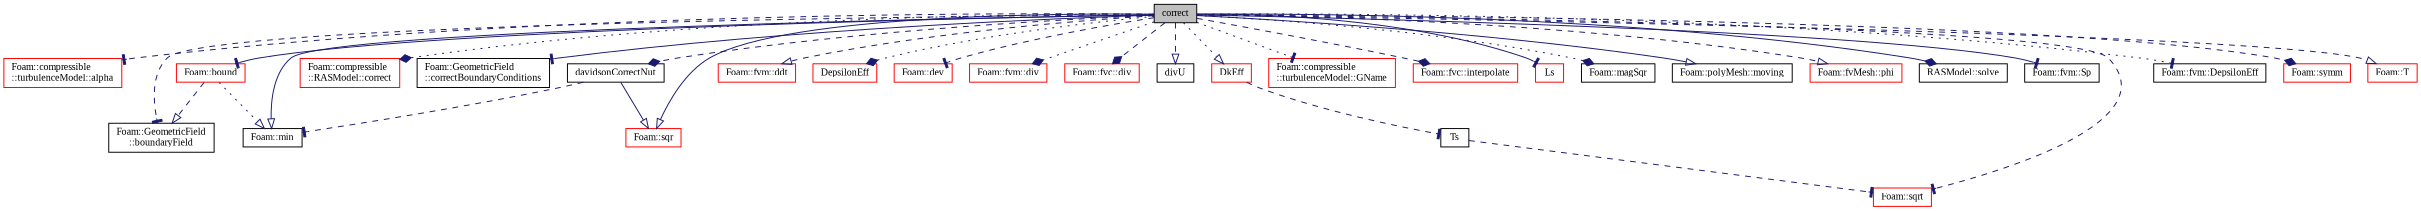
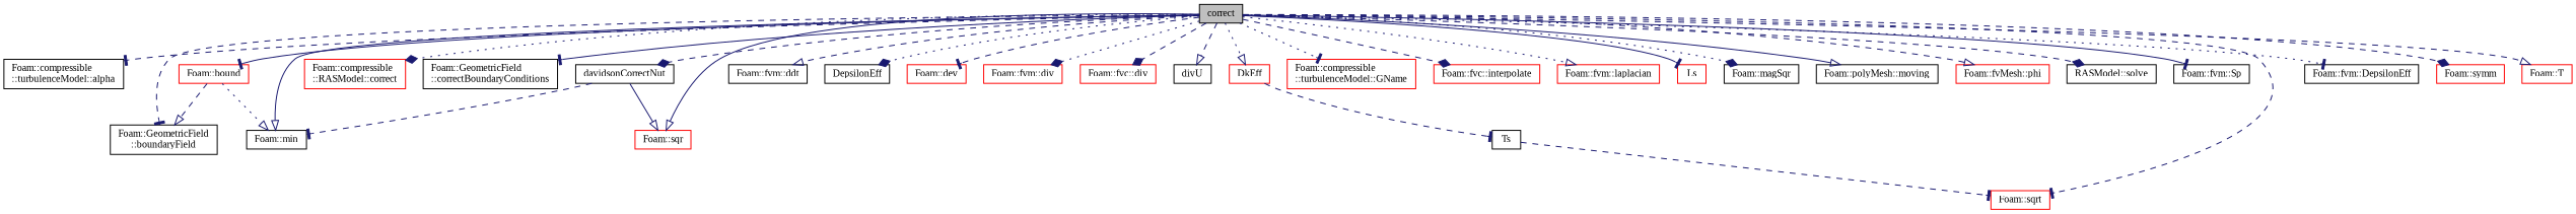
  digraph {
    fontname="Liberation Serif"
    rankdir=TB
    node [color=red fontname="Liberation Serif" fontsize=10 shape=record]
    edge [arrowhead=tee color=midnightblue fontname="Liberation Serif" fontsize=10 labelfontname=FreeSans labelfontsize=10 style=dashed]
    n1 [color=black fillcolor=grey75 fontcolor=black height=0.2 label=correct style=filled width=0.4]
-   n2 [height=0.2 label="Foam::compressible\l::turbulenceModel::alpha" width=0.4]
+   n2 [color=black height=0.2 label="Foam::compressible\l::turbulenceModel::alpha" width=0.4]
    n3 [height=0.2 label="Foam::bound" width=0.4]
    n4 [color=black height=0.2 label="Foam::GeometricField\l::boundaryField" width=0.4]
    n5 [color=black height=0.2 label="Foam::min" width=0.4]
    n6 [height=0.2 label="Foam::compressible\l::RASModel::correct" width=0.4]
    n7 [color=black height=0.2 label="Foam::GeometricField\l::correctBoundaryConditions" width=0.4]
    n8 [color=black height=0.2 label=davidsonCorrectNut width=0.4]
    n9 [height=0.2 label="Foam::sqr" width=0.4]
-   n10 [height=0.2 label="Foam::fvm::ddt" width=0.4]
-   n11 [height=0.2 label=DepsilonEff width=0.4]
+   n10 [color=black height=0.2 label="Foam::fvm::ddt" width=0.4]
+   n11 [color=black height=0.2 label=DepsilonEff width=0.4]
    n12 [height=0.2 label="Foam::dev" width=0.4]
    n13 [height=0.2 label="Foam::fvm::div" width=0.4]
    n14 [height=0.2 label="Foam::fvc::div" width=0.4]
    n15 [color=black height=0.2 label=divU width=0.4]
    n16 [height=0.2 label=DkEff width=0.4]
    n17 [height=0.2 label="Foam::compressible\l::turbulenceModel::GName" width=0.4]
    n18 [height=0.2 label="Foam::fvc::interpolate" width=0.4]
+   n19 [height=0.2 label="Foam::fvm::laplacian" width=0.4]
    n20 [height=0.2 label=Ls width=0.4]
    n21 [color=black height=0.2 label="Foam::magSqr" width=0.4]
    n22 [color=black height=0.2 label="Foam::polyMesh::moving" width=0.4]
    n23 [height=0.2 label="Foam::fvMesh::phi" width=0.4]
    n24 [color=black height=0.2 label="RASModel::solve" width=0.4]
    n25 [color=black height=0.2 label="Foam::fvm::Sp" width=0.4]
    n26 [height=0.2 label="Foam::sqrt" width=0.4]
    n27 [color=black height=0.2 label="Foam::fvm::DepsilonEff" width=0.4]
    n28 [height=0.2 label="Foam::symm" width=0.4]
    n29 [height=0.2 label="Foam::T" width=0.4]
    n30 [color=black height=0.2 label=Ts width=0.4]
    n1 -> n2
    n1 -> n3 [style=solid]
    n1 -> n4
    n1 -> n5 [arrowhead=onormal style=solid]
    n1 -> n6 [arrowhead=diamond style=dotted]
    n1 -> n7 [style=solid]
    n1 -> n8 [arrowhead=diamond]
    n1 -> n9 [arrowhead=onormal style=solid]
    n1 -> n10 [arrowhead=onormal]
    n1 -> n11 [arrowhead=diamond style=dotted]
    n1 -> n12
    n1 -> n13 [arrowhead=diamond style=dotted]
    n1 -> n14 [arrowhead=diamond]
    n1 -> n15 [arrowhead=onormal]
    n1 -> n16 [arrowhead=onormal style=dotted]
    n1 -> n17 [style=dotted]
    n1 -> n18 [arrowhead=diamond]
+   n1 -> n19 [arrowhead=onormal style=dotted]
    n1 -> n20 [style=solid]
    n1 -> n21 [arrowhead=diamond style=dotted]
    n1 -> n22 [arrowhead=onormal style=solid]
    n1 -> n23 [arrowhead=onormal]
-   n1 -> n24 [arrowhead=diamond style=solid]
+   n1 -> n24 [arrowhead=diamond]
    n1 -> n25 [style=solid]
    n1 -> n26
    n1 -> n27 [style=dotted]
    n1 -> n28 [arrowhead=diamond]
    n1 -> n29 [arrowhead=onormal]
    n3 -> n4 [arrowhead=onormal]
    n3 -> n5 [arrowhead=onormal style=dotted]
    n8 -> n5
    n8 -> n9 [arrowhead=onormal style=solid]
    n16 -> n30
    n30 -> n26
  }
